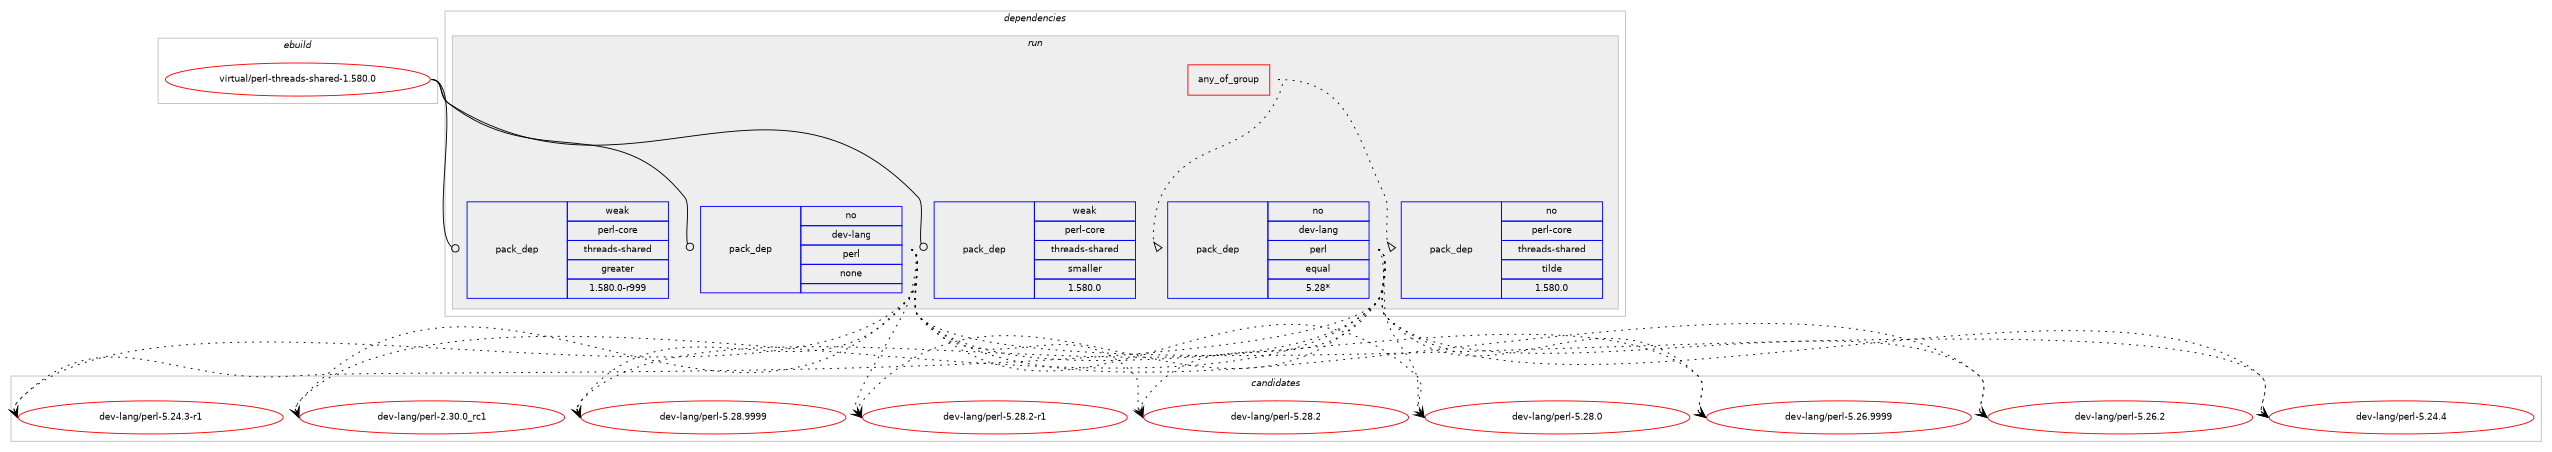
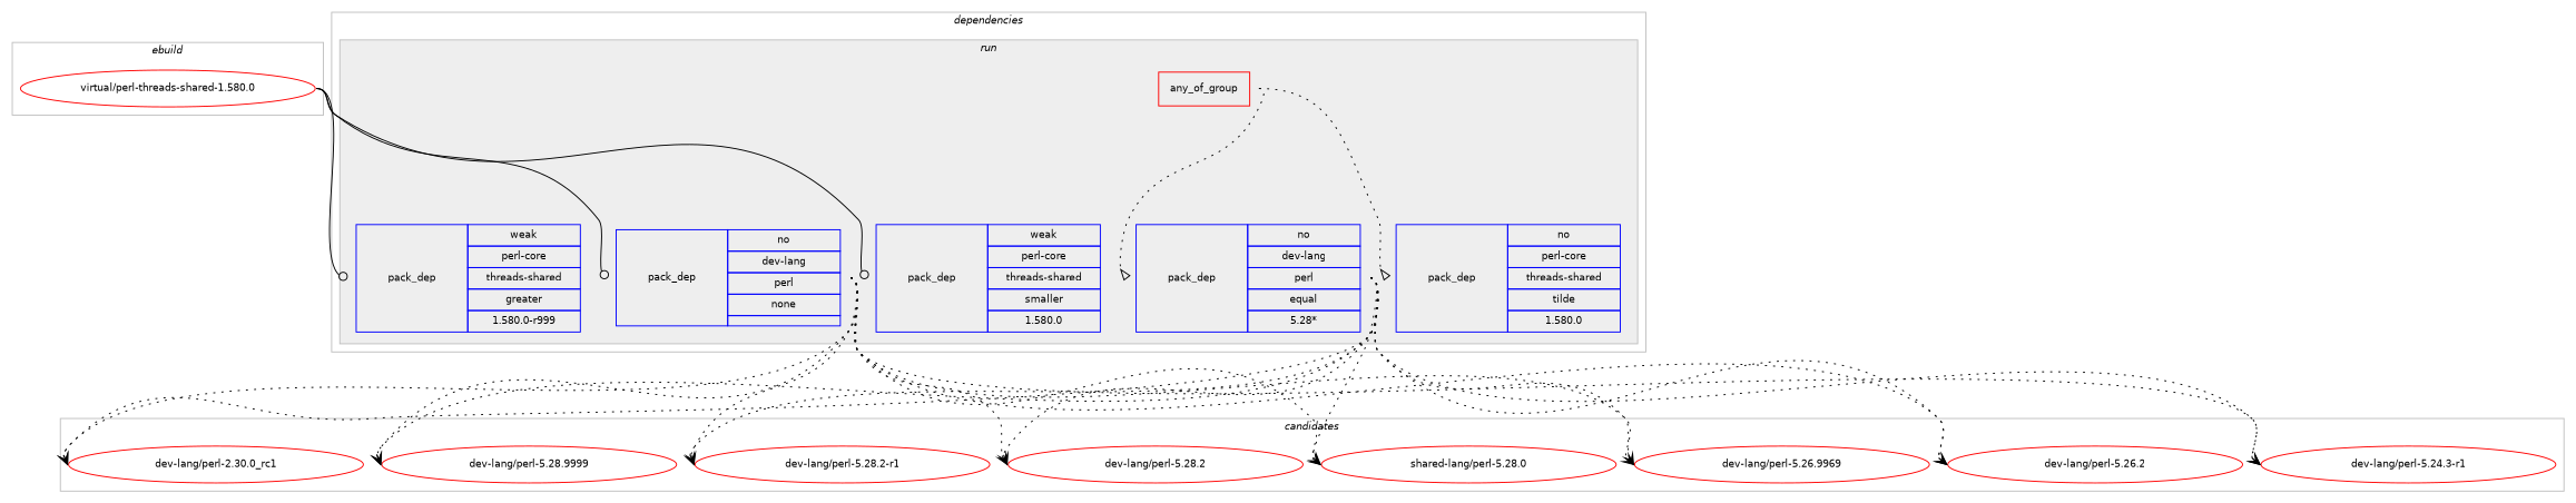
  digraph {
    compound=true
    concentrate=true
    fontname=Helvetica
    fontsize=10
    newrank=true
    rankdir=TB
    ranksep=1.5
    node [color=red fontname=Helvetica fontsize=10]
    edge [arrowhead=vee headport=w style=dotted tailport=e weight=100]
    n1 [label="virtual/perl-threads-shared-1.580.0" width=4]
    n2 [color=blue label=<<TABLE BORDER="0" CELLBORDER="1" CELLSPACING="0" CELLPADDING="4" WIDTH="220"><TR><TD ROWSPAN="6" CELLPADDING="30">pack_dep</TD></TR><TR><TD WIDTH="110">no</TD></TR><TR><TD>dev-lang</TD></TR><TR><TD>perl</TD></TR><TR><TD>equal</TD></TR><TR><TD>5.28*</TD></TR></TABLE>> shape=none]
    n3 [color=blue label=<<TABLE BORDER="0" CELLBORDER="1" CELLSPACING="0" CELLPADDING="4" WIDTH="220"><TR><TD ROWSPAN="6" CELLPADDING="30">pack_dep</TD></TR><TR><TD WIDTH="110">no</TD></TR><TR><TD>perl-core</TD></TR><TR><TD>threads-shared</TD></TR><TR><TD>tilde</TD></TR><TR><TD>1.580.0</TD></TR></TABLE>> shape=none]
    n4 [label=<<TABLE BORDER="0" CELLBORDER="1" CELLSPACING="0" CELLPADDING="4"><TR><TD CELLPADDING="10">any_of_group</TD></TR></TABLE>> shape=none]
    n5 [color=blue label=<<TABLE BORDER="0" CELLBORDER="1" CELLSPACING="0" CELLPADDING="4" WIDTH="220"><TR><TD ROWSPAN="6" CELLPADDING="30">pack_dep</TD></TR><TR><TD WIDTH="110">no</TD></TR><TR><TD>dev-lang</TD></TR><TR><TD>perl</TD></TR><TR><TD>none</TD></TR><TR><TD></TD></TR></TABLE>> shape=none]
    n6 [color=blue label=<<TABLE BORDER="0" CELLBORDER="1" CELLSPACING="0" CELLPADDING="4" WIDTH="220"><TR><TD ROWSPAN="6" CELLPADDING="30">pack_dep</TD></TR><TR><TD WIDTH="110">weak</TD></TR><TR><TD>perl-core</TD></TR><TR><TD>threads-shared</TD></TR><TR><TD>greater</TD></TR><TR><TD>1.580.0-r999</TD></TR></TABLE>> shape=none]
    n7 [color=blue label=<<TABLE BORDER="0" CELLBORDER="1" CELLSPACING="0" CELLPADDING="4" WIDTH="220"><TR><TD ROWSPAN="6" CELLPADDING="30">pack_dep</TD></TR><TR><TD WIDTH="110">weak</TD></TR><TR><TD>perl-core</TD></TR><TR><TD>threads-shared</TD></TR><TR><TD>smaller</TD></TR><TR><TD>1.580.0</TD></TR></TABLE>> shape=none]
    n8 [label="dev-lang/perl-5.24.3-r1" width=4]
-   n9 [label="dev-lang/perl-5.24.4" width=4]
    n10 [label="dev-lang/perl-5.26.2" width=4]
-   n11 [label="dev-lang/perl-5.26.9999" width=4]
-   n12 [label="dev-lang/perl-5.28.0" width=4]
+   n11 [label="dev-lang/perl-5.26.9969" width=4]
+   n12 [label="shared-lang/perl-5.28.0" width=4]
    n13 [label="dev-lang/perl-5.28.2" width=4]
    n14 [label="dev-lang/perl-5.28.2-r1" width=4]
    n15 [label="dev-lang/perl-5.28.9999" width=4]
    n16 [label="dev-lang/perl-2.30.0_rc1" width=4]
    subgraph cluster_1 {
      color=gray
      label=<<i>ebuild</i>>
      rank=same
      n1
    }
    subgraph cluster_2 {
      color=gray
      label=<<i>dependencies</i>>
      subgraph cluster_3 {
        color=gray
        fillcolor="#eeeeee"
        label=<<i>compile</i>>
        style=filled
      }
      subgraph cluster_4 {
        color=gray
        fillcolor="#eeeeee"
        label=<<i>compile and run</i>>
        style=filled
      }
      subgraph cluster_5 {
        color=gray
        fillcolor="#eeeeee"
        label=<<i>run</i>>
        style=filled
        subgraph sub_6 {
          color=gray
          fillcolor="#eeeeee"
          label=<<i>run</i>>
          style=filled
          n4
          subgraph sub_7 {
            color=gray
            fillcolor="#eeeeee"
            label=<<i>run</i>>
            style=filled
            n2
          }
          subgraph sub_8 {
            color=gray
            fillcolor="#eeeeee"
            label=<<i>run</i>>
            style=filled
            n3
          }
        }
        subgraph sub_9 {
          color=gray
          fillcolor="#eeeeee"
          label=<<i>run</i>>
          style=filled
          n5
        }
        subgraph sub_10 {
          color=gray
          fillcolor="#eeeeee"
          label=<<i>run</i>>
          style=filled
          n6
        }
        subgraph sub_11 {
          color=gray
          fillcolor="#eeeeee"
          label=<<i>run</i>>
          style=filled
          n7
        }
      }
    }
    subgraph cluster_12 {
      color=gray
      label=<<i>candidates</i>>
      rank=same
      subgraph sub_13 {
        color=black
        label=<<i>candidates</i>>
        nodesep=1
        rank=same
        n8
-       n9
        n10
        n11
        n12
        n13
        n14
        n15
        n16
      }
      subgraph sub_14 {
        color=black
        label=<<i>candidates</i>>
        nodesep=1
        rank=same
      }
      subgraph sub_15 {
        color=black
        label=<<i>candidates</i>>
        nodesep=1
        rank=same
        n8
-       n9
        n10
        n11
        n12
        n13
        n14
        n15
        n16
      }
      subgraph sub_16 {
        color=black
        label=<<i>candidates</i>>
        nodesep=1
        rank=same
      }
      subgraph sub_17 {
        color=black
        label=<<i>candidates</i>>
        nodesep=1
        rank=same
      }
    }
    n1 -> n5 [arrowhead=odot style=solid weight=20]
    n1 -> n6 [arrowhead=odot style=solid weight=20]
    n1 -> n7 [arrowhead=odot style=solid weight=20]
    n2 -> n8
-   n2 -> n9
    n2 -> n10
    n2 -> n11
    n2 -> n12
    n2 -> n13
    n2 -> n14
    n2 -> n15
    n2 -> n16
    n4 -> n2 [arrowhead=oinv weight=20]
    n4 -> n3 [arrowhead=oinv weight=20]
    n5 -> n8
-   n5 -> n9
    n5 -> n10
    n5 -> n11
    n5 -> n12
    n5 -> n13
    n5 -> n14
    n5 -> n15
    n5 -> n16
  }
